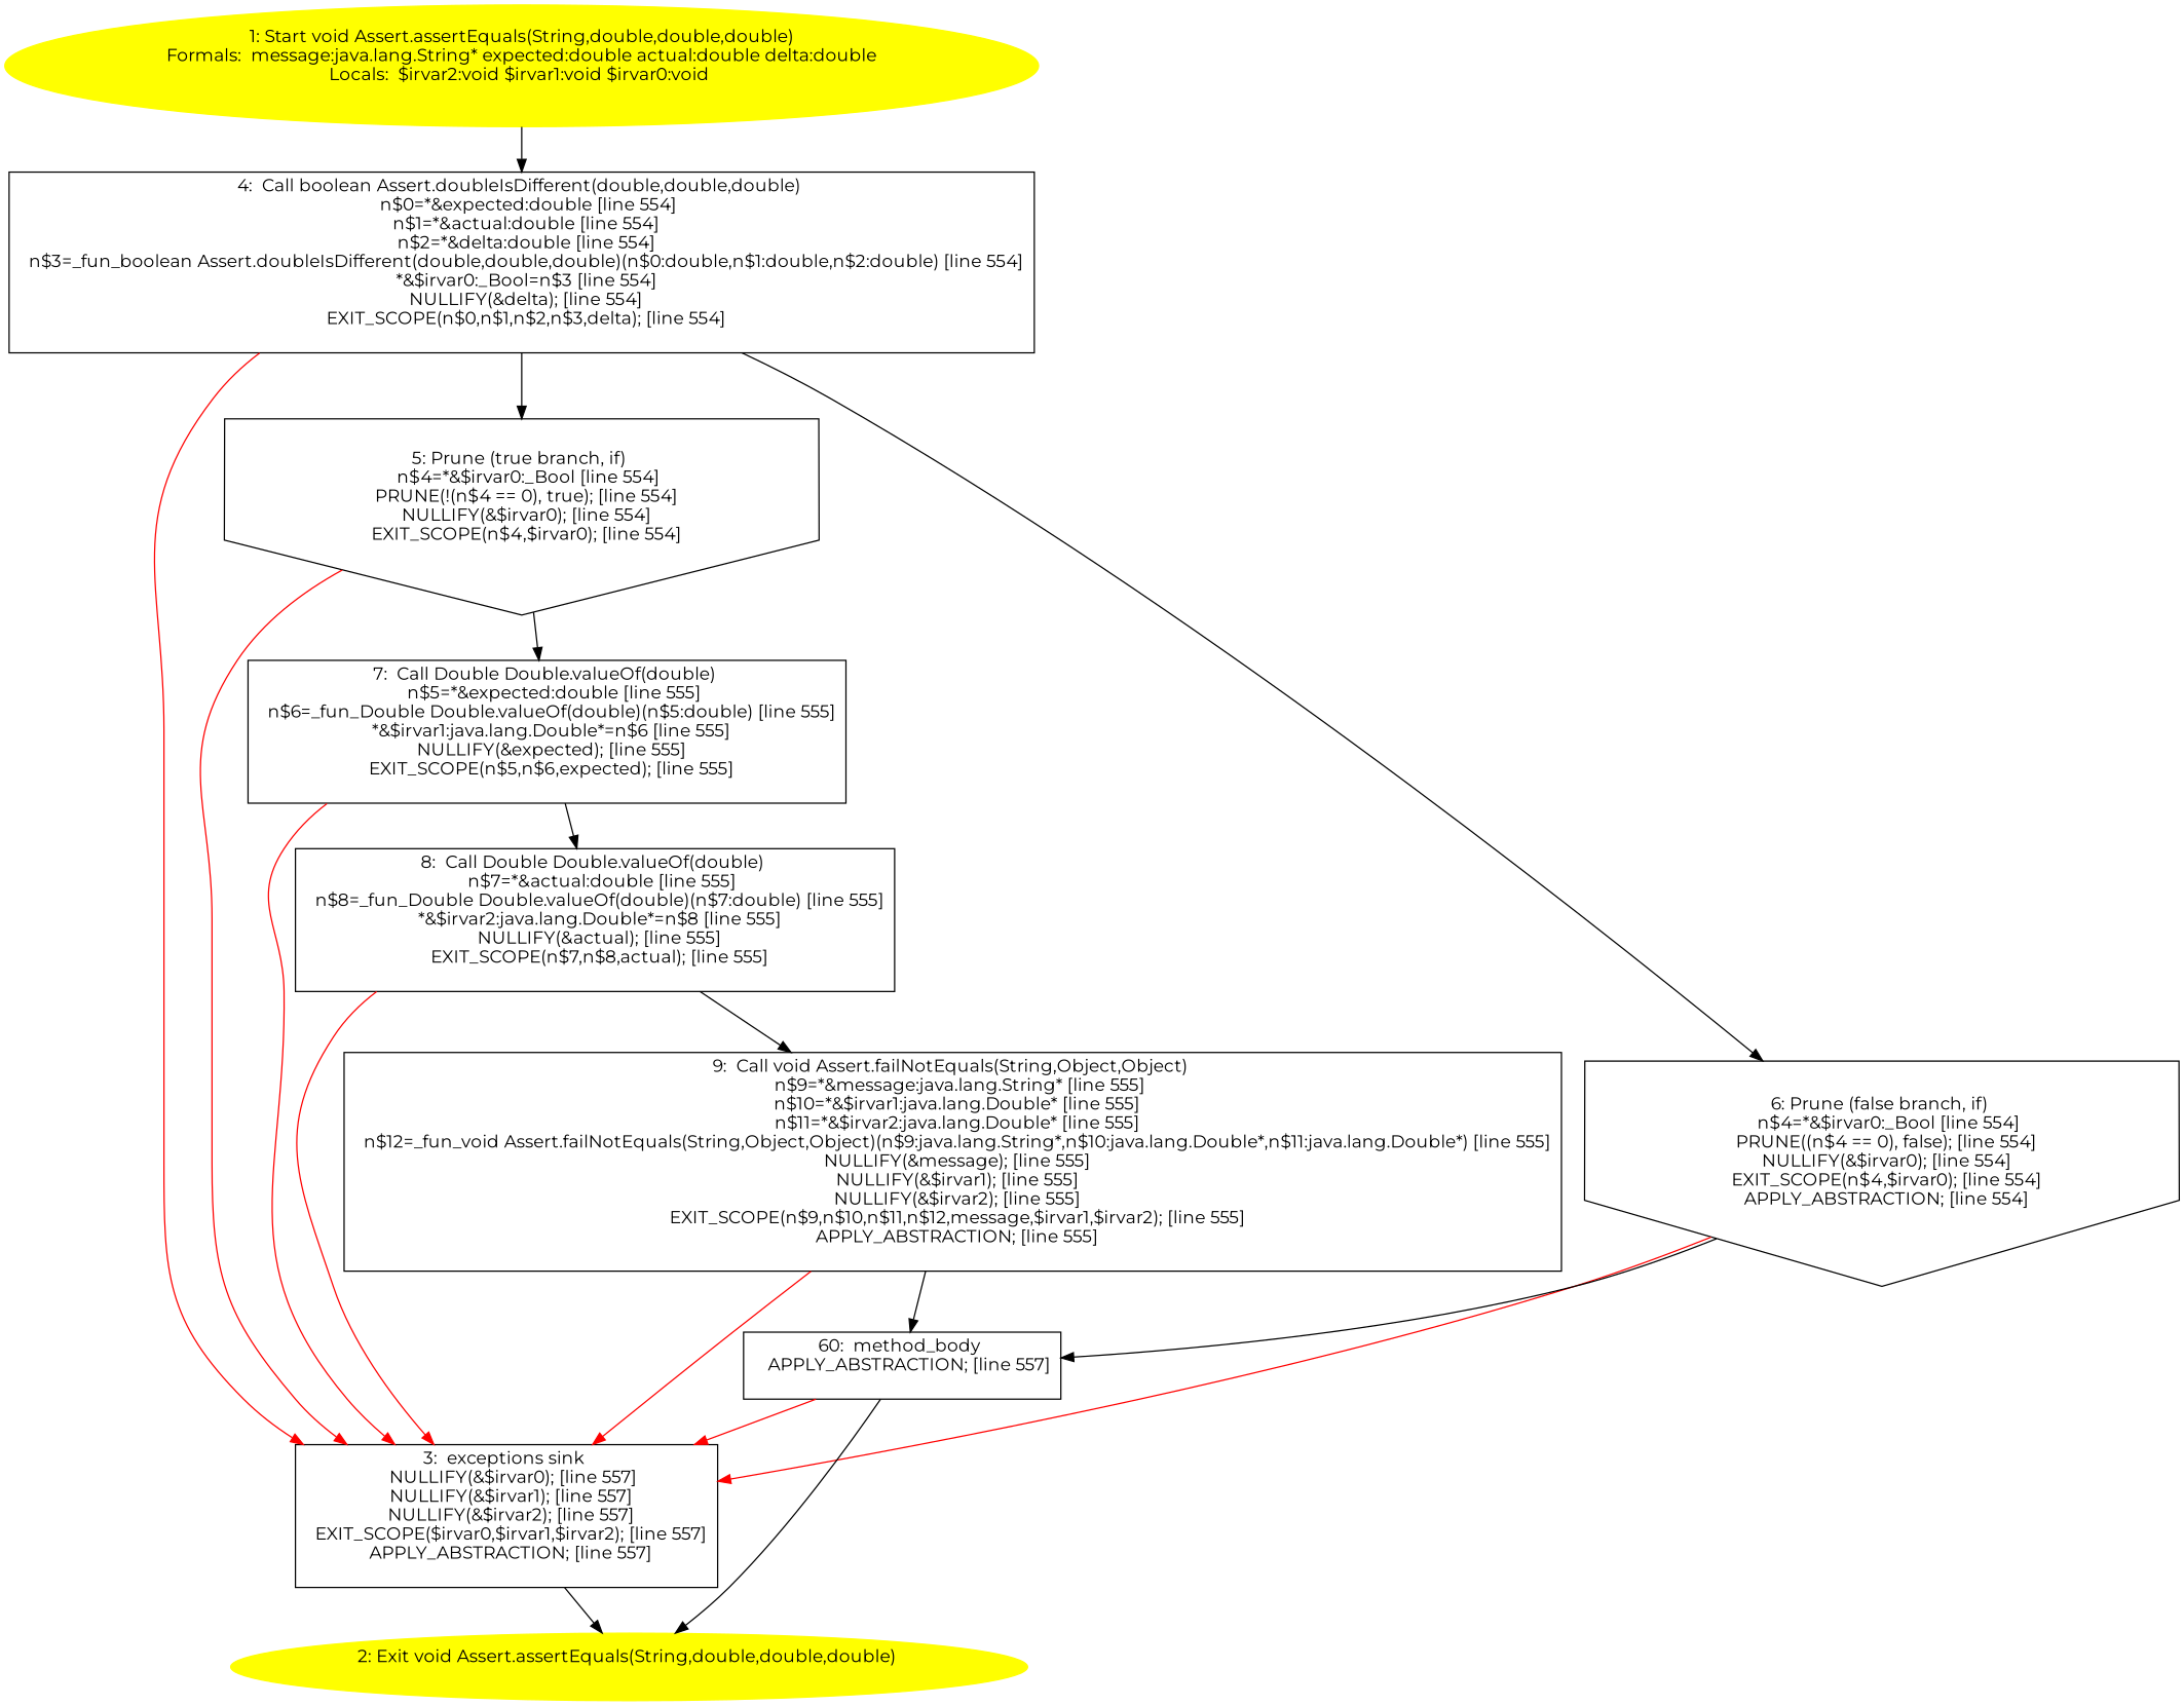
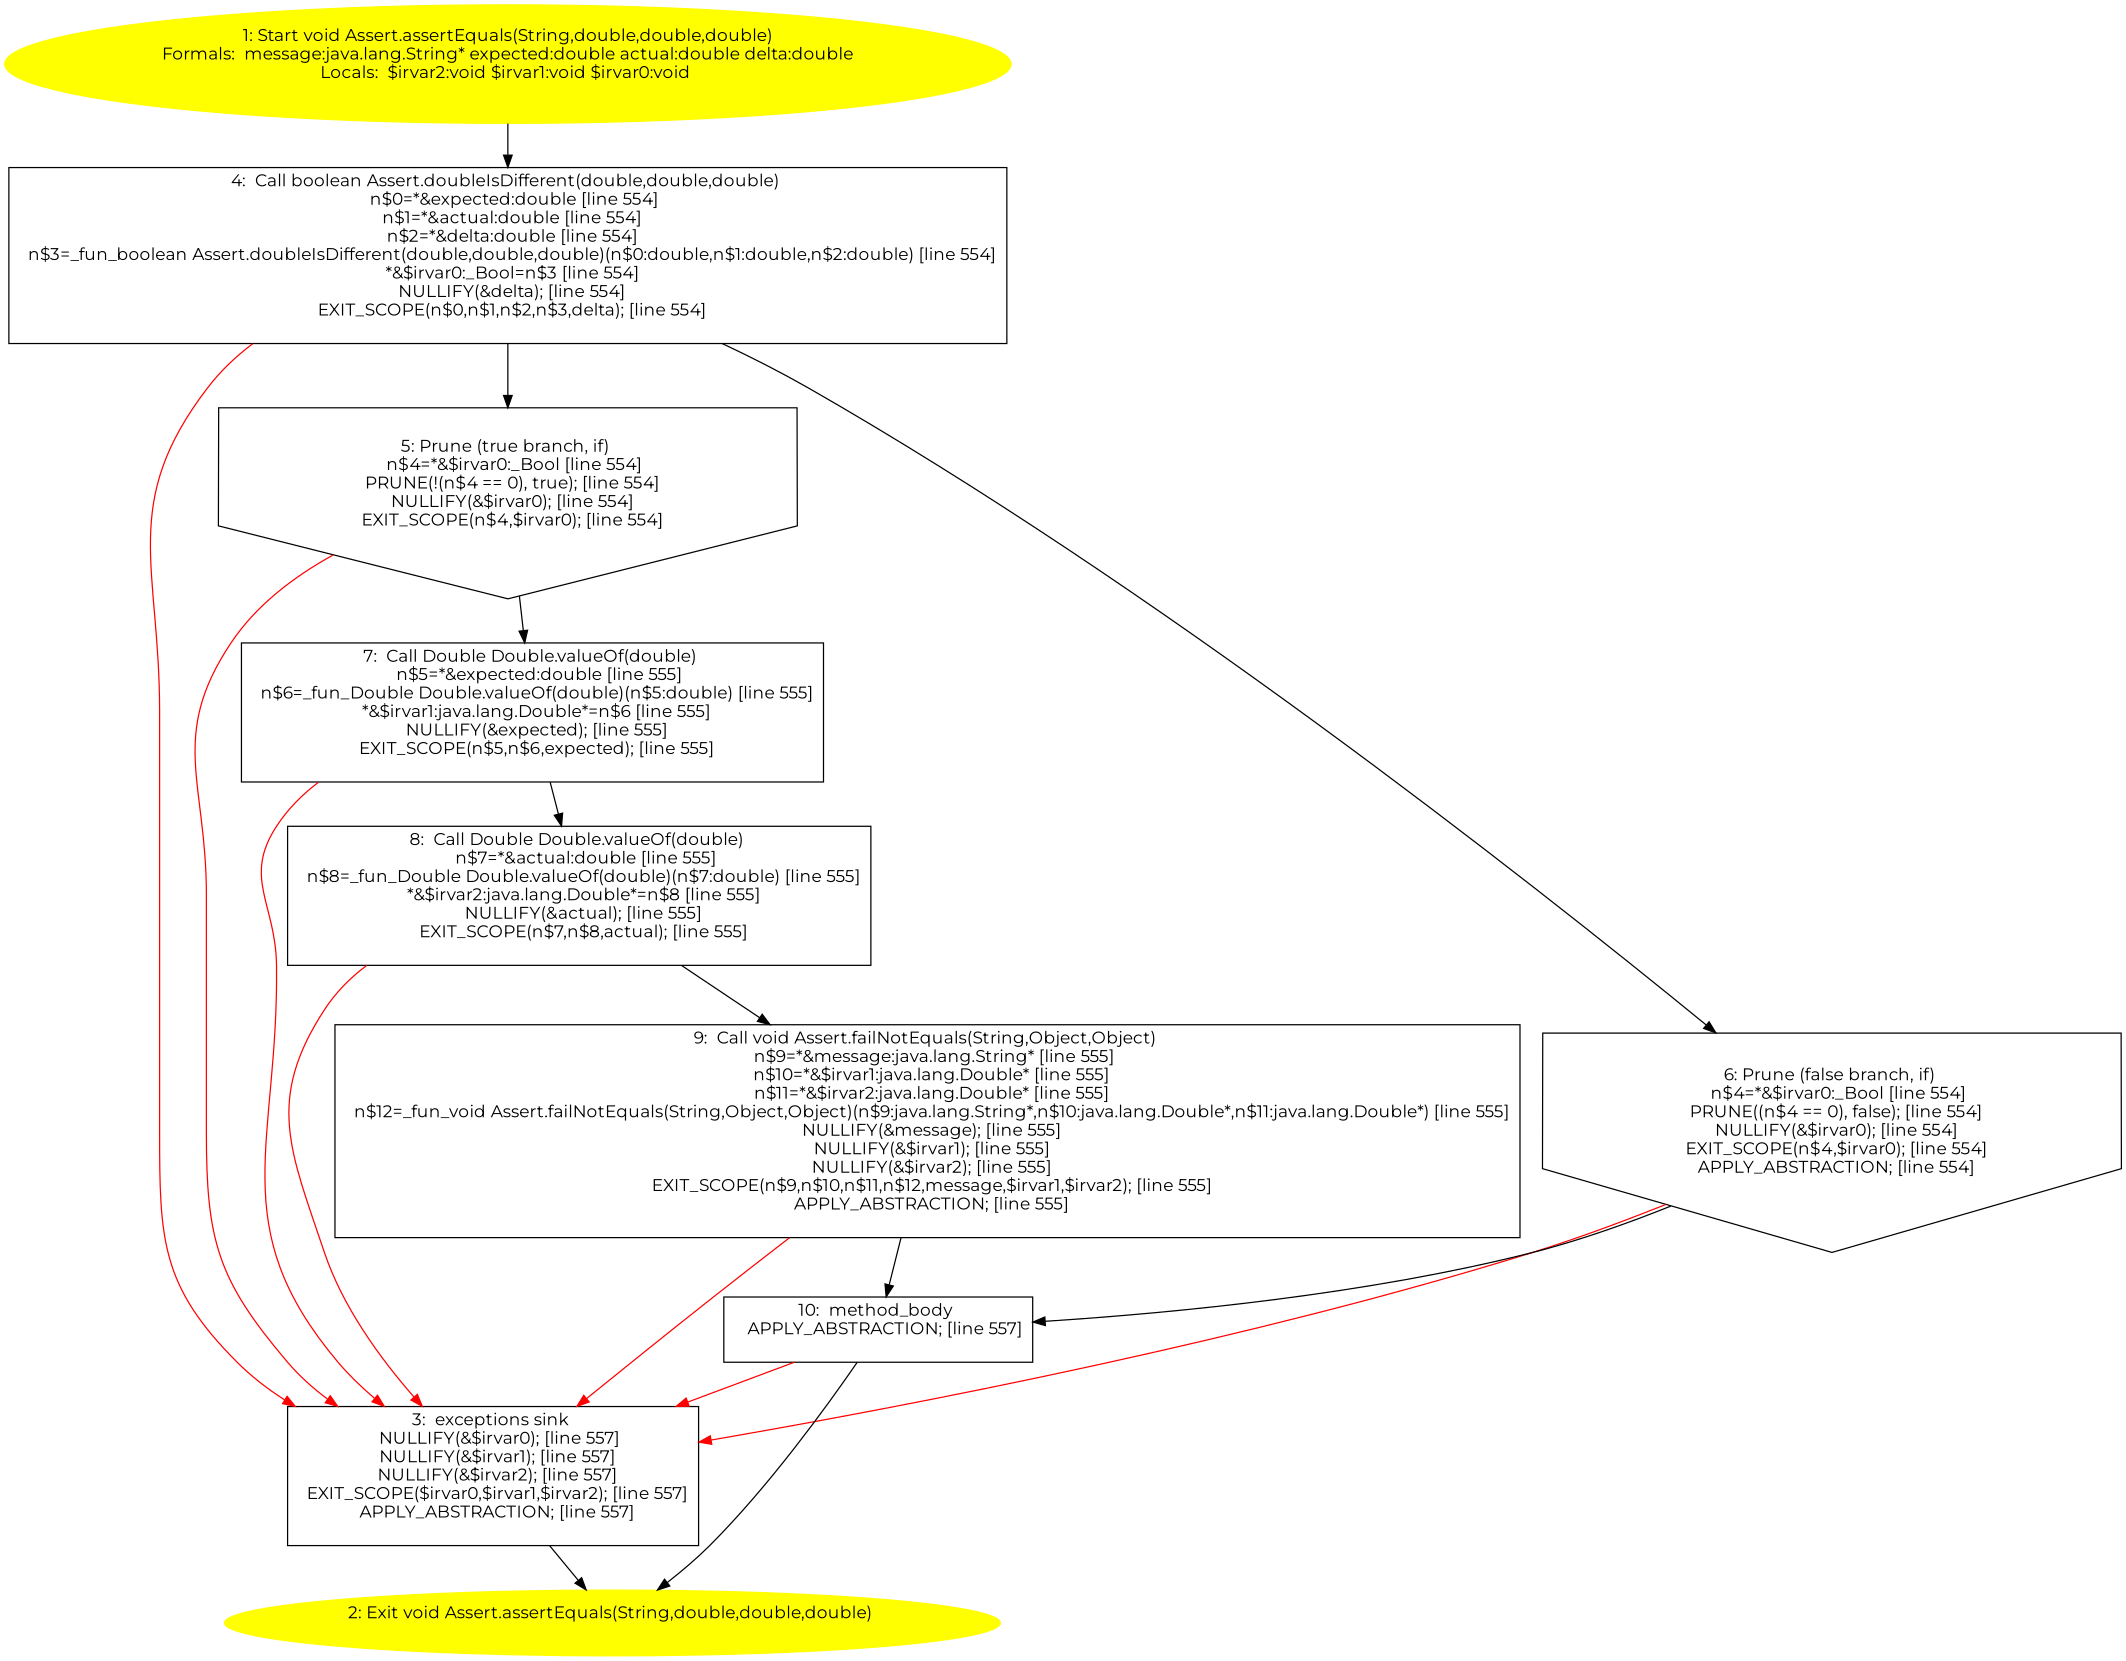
  digraph {
    fontname=Montserrat
    node [fontname=Montserrat shape=box]
    edge [fontname=Montserrat]
    n1 [color=yellow label="1: Start void Assert.assertEquals(String,double,double,double)\nFormals:  message:java.lang.String* expected:double actual:double delta:double\nLocals:  $irvar2:void $irvar1:void $irvar0:void \n  " style=filled shape=""]
    n2 [label="4:  Call boolean Assert.doubleIsDifferent(double,double,double) \n   n$0=*&expected:double [line 554]\n  n$1=*&actual:double [line 554]\n  n$2=*&delta:double [line 554]\n  n$3=_fun_boolean Assert.doubleIsDifferent(double,double,double)(n$0:double,n$1:double,n$2:double) [line 554]\n  *&$irvar0:_Bool=n$3 [line 554]\n  NULLIFY(&delta); [line 554]\n  EXIT_SCOPE(n$0,n$1,n$2,n$3,delta); [line 554]\n "]
    n3 [label="3:  exceptions sink \n   NULLIFY(&$irvar0); [line 557]\n  NULLIFY(&$irvar1); [line 557]\n  NULLIFY(&$irvar2); [line 557]\n  EXIT_SCOPE($irvar0,$irvar1,$irvar2); [line 557]\n  APPLY_ABSTRACTION; [line 557]\n "]
    n4 [label="5: Prune (true branch, if) \n   n$4=*&$irvar0:_Bool [line 554]\n  PRUNE(!(n$4 == 0), true); [line 554]\n  NULLIFY(&$irvar0); [line 554]\n  EXIT_SCOPE(n$4,$irvar0); [line 554]\n " shape=invhouse]
    n5 [label="6: Prune (false branch, if) \n   n$4=*&$irvar0:_Bool [line 554]\n  PRUNE((n$4 == 0), false); [line 554]\n  NULLIFY(&$irvar0); [line 554]\n  EXIT_SCOPE(n$4,$irvar0); [line 554]\n  APPLY_ABSTRACTION; [line 554]\n " shape=invhouse]
    n6 [color=yellow label="2: Exit void Assert.assertEquals(String,double,double,double) \n  " style=filled shape=""]
    n7 [label="7:  Call Double Double.valueOf(double) \n   n$5=*&expected:double [line 555]\n  n$6=_fun_Double Double.valueOf(double)(n$5:double) [line 555]\n  *&$irvar1:java.lang.Double*=n$6 [line 555]\n  NULLIFY(&expected); [line 555]\n  EXIT_SCOPE(n$5,n$6,expected); [line 555]\n "]
-   n8 [label="60:  method_body \n   APPLY_ABSTRACTION; [line 557]\n "]
+   n8 [label="10:  method_body \n   APPLY_ABSTRACTION; [line 557]\n "]
    n9 [label="8:  Call Double Double.valueOf(double) \n   n$7=*&actual:double [line 555]\n  n$8=_fun_Double Double.valueOf(double)(n$7:double) [line 555]\n  *&$irvar2:java.lang.Double*=n$8 [line 555]\n  NULLIFY(&actual); [line 555]\n  EXIT_SCOPE(n$7,n$8,actual); [line 555]\n "]
    n10 [label="9:  Call void Assert.failNotEquals(String,Object,Object) \n   n$9=*&message:java.lang.String* [line 555]\n  n$10=*&$irvar1:java.lang.Double* [line 555]\n  n$11=*&$irvar2:java.lang.Double* [line 555]\n  n$12=_fun_void Assert.failNotEquals(String,Object,Object)(n$9:java.lang.String*,n$10:java.lang.Double*,n$11:java.lang.Double*) [line 555]\n  NULLIFY(&message); [line 555]\n  NULLIFY(&$irvar1); [line 555]\n  NULLIFY(&$irvar2); [line 555]\n  EXIT_SCOPE(n$9,n$10,n$11,n$12,message,$irvar1,$irvar2); [line 555]\n  APPLY_ABSTRACTION; [line 555]\n "]
    n1 -> n2
    n2 -> n3 [color=red]
    n2 -> n4
    n2 -> n5
    n3 -> n6
    n4 -> n3 [color=red]
    n4 -> n7
    n5 -> n3 [color=red]
    n5 -> n8
    n7 -> n3 [color=red]
    n7 -> n9
    n8 -> n3 [color=red]
    n8 -> n6
    n9 -> n3 [color=red]
    n9 -> n10
    n10 -> n3 [color=red]
    n10 -> n8
  }
